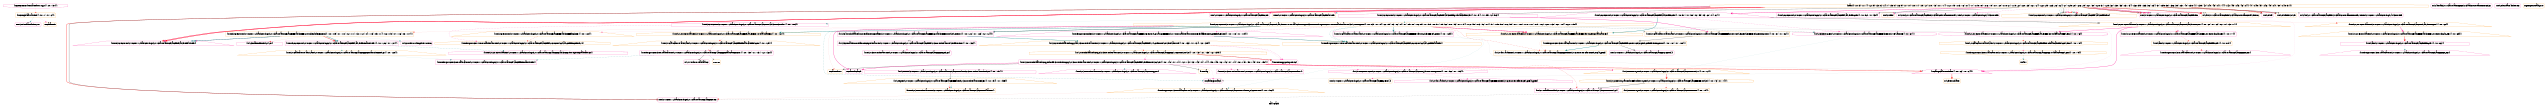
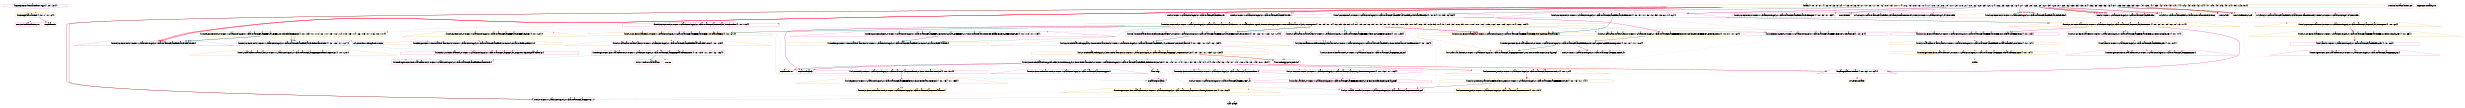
  digraph {
    label="Call Graph"
    node [color=deeppink shape=Mrecord]
    edge [arrowhead=vee color=deeppink style=dotted tailport=s0]
    n1 [color=darkorange label="{__cxx_global_var_init|{<s0>1|<s1>2}}" shape=note]
    n2 [label="{_ZNSt8ios_base4InitC1Ev}"]
    n3 [color=darkorange label="{__cxa_atexit}"]
    n4 [label="{_ZNSt6vectorINSt7__cxx1112basic_stringIcSt11char_traitsIcESaIcEEESaIS5_EE3endEv|{<s0>106}}" shape=house]
    n5 [color=darkorange label="{_ZN9__gnu_cxx17__normal_iteratorIPNSt7__cxx1112basic_stringIcSt11char_traitsIcESaIcEEESt6vectorIS6_SaIS6_EEEC2ERKS7_}" shape=octagon]
    n6 [label="{_ZNSt7__cxx1112basic_stringIcSt11char_traitsIcESaIcEEC1Ev}"]
    n7 [color=darkorange label="{_ZNSt12_Vector_baseINSt7__cxx1112basic_stringIcSt11char_traitsIcESaIcEEESaIS5_EE11_M_allocateEm|{<s0>121}}" shape=house]
    n8 [color=darkorange label="{_ZNSt16allocator_traitsISaINSt7__cxx1112basic_stringIcSt11char_traitsIcESaIcEEEEE8allocateERS6_m|{<s0>129}}" shape=trapezium]
    n9 [label="{_ZN9__gnu_cxx13new_allocatorINSt7__cxx1112basic_stringIcSt11char_traitsIcESaIcEEEE8allocateEmPKv|{<s0>130|<s1>131|<s2>132}}" shape=note]
    n10 [label="{_ZNK9__gnu_cxx13new_allocatorINSt7__cxx1112basic_stringIcSt11char_traitsIcESaIcEEEE8max_sizeEv}" shape=note]
    n11 [label="{_ZSt17__throw_bad_allocv}"]
    n12 [color=darkorange label="{_Znwm}"]
    n13 [color=darkorange label="{_ZNKSt7__cxx1112basic_stringIcSt11char_traitsIcESaIcEE4sizeEv}"]
    n14 [label="{_ZSt20__throw_length_errorPKc}"]
    n15 [label="{_ZNSt6vectorINSt7__cxx1112basic_stringIcSt11char_traitsIcESaIcEEESaIS5_EED2Ev|{<s0>57|<s1>58|<s2>59|<s3>60|<s4>61}}" shape=trapezium]
    n16 [color=darkorange label="{_ZNSt12_Vector_baseINSt7__cxx1112basic_stringIcSt11char_traitsIcESaIcEEESaIS5_EE19_M_get_Tp_allocatorEv}" shape=house]
    n17 [label="{_ZSt8_DestroyIPNSt7__cxx1112basic_stringIcSt11char_traitsIcESaIcEEES5_EvT_S7_RSaIT0_E|{<s0>67}}" shape=octagon]
    n18 [color=darkorange label="{_ZNSt12_Vector_baseINSt7__cxx1112basic_stringIcSt11char_traitsIcESaIcEEESaIS5_EED2Ev|{<s0>68|<s1>69|<s2>70|<s3>71}}" shape=trapezium]
    n19 [label="{__clang_call_terminate|{<s0>63|<s1>64}}" shape=trapezium]
    n20 [color=darkorange label="{_ZSt8_DestroyIPNSt7__cxx1112basic_stringIcSt11char_traitsIcESaIcEEEEvT_S7_|{<s0>72}}" shape=trapezium]
    n21 [label="{_ZNSt12_Vector_baseINSt7__cxx1112basic_stringIcSt11char_traitsIcESaIcEEESaIS5_EE13_M_deallocateEPS5_m|{<s0>76}}" shape=octagon]
    n22 [label="{_ZNSt12_Vector_baseINSt7__cxx1112basic_stringIcSt11char_traitsIcESaIcEEESaIS5_EE12_Vector_implD2Ev|{<s0>77}}" shape=note]
    n23 [label="{__cxa_begin_catch}"]
    n24 [color=darkorange label="{_ZSt9terminatev}"]
    n25 [color=darkorange label="{_ZNSt12_Destroy_auxILb0EE9__destroyIPNSt7__cxx1112basic_stringIcSt11char_traitsIcESaIcEEEEEvT_S9_|{<s0>73|<s1>74}}" shape=octagon]
    n26 [color=darkorange label="{_ZNSt16allocator_traitsISaINSt7__cxx1112basic_stringIcSt11char_traitsIcESaIcEEEEE10deallocateERS6_PS5_m|{<s0>78}}" shape=octagon]
    n27 [color=darkorange label="{_ZNSaINSt7__cxx1112basic_stringIcSt11char_traitsIcESaIcEEEED2Ev|{<s0>80}}" shape=note]
    n28 [label="{_ZN9__gnu_cxx13new_allocatorINSt7__cxx1112basic_stringIcSt11char_traitsIcESaIcEEEEC2Ev}" shape=trapezium]
    n29 [label="{_ZNSt20__uninitialized_copyILb0EE13__uninit_copyISt13move_iteratorIPNSt7__cxx1112basic_stringIcSt11char_traitsIcESaIcEEEES9_EET0_T_SC_SB_|{<s0>140|<s1>141|<s2>142|<s3>143|<s4>144|<s5>145|<s6>146|<s7>147|<s8>148|<s9>149|<s10>150}}" shape=note]
    n30 [label="{_ZStneIPNSt7__cxx1112basic_stringIcSt11char_traitsIcESaIcEEEEbRKSt13move_iteratorIT_ESB_|{<s0>151}}" shape=house]
    n31 [label="{_ZSt11__addressofINSt7__cxx1112basic_stringIcSt11char_traitsIcESaIcEEEEPT_RS6_}" shape=note]
    n32 [label="{_ZNKSt13move_iteratorIPNSt7__cxx1112basic_stringIcSt11char_traitsIcESaIcEEEEdeEv}" shape=note]
    n33 [label="{_ZSt10_ConstructINSt7__cxx1112basic_stringIcSt11char_traitsIcESaIcEEEJS5_EEvPT_DpOT0_|{<s0>152|<s1>153}}" shape=octagon]
    n34 [label="{_ZNSt13move_iteratorIPNSt7__cxx1112basic_stringIcSt11char_traitsIcESaIcEEEEppEv}" shape=trapezium]
    n35 [color=darkorange label="{__cxa_rethrow}"]
    n36 [label="{__cxa_end_catch}"]
    n37 [color=darkorange label="{llvm.trap}"]
    n38 [color=darkorange label="{_ZSteqIPNSt7__cxx1112basic_stringIcSt11char_traitsIcESaIcEEEEbRKSt13move_iteratorIT_ESB_|{<s0>154|<s1>155}}" shape=trapezium]
    n39 [label="{_ZSt7forwardINSt7__cxx1112basic_stringIcSt11char_traitsIcESaIcEEEEOT_RNSt16remove_referenceIS6_E4typeE}" shape=house]
    n40 [color=darkorange label="{_ZNSt7__cxx1112basic_stringIcSt11char_traitsIcESaIcEEC1EOS4_}"]
    n41 [color=darkorange label="{_ZNKSt13move_iteratorIPNSt7__cxx1112basic_stringIcSt11char_traitsIcESaIcEEEE4baseEv}" shape=note]
    n42 [color=darkorange label="{_ZSt8_DestroyINSt7__cxx1112basic_stringIcSt11char_traitsIcESaIcEEEEvPT_|{<s0>75}}" shape=note]
    n43 [label="{_ZN9__gnu_cxx13new_allocatorINSt7__cxx1112basic_stringIcSt11char_traitsIcESaIcEEEED2Ev}" shape=trapezium]
    n44 [color=darkorange label="{main|{<s0>3|<s1>4|<s2>5|<s3>6|<s4>7|<s5>8|<s6>9|<s7>10|<s8>11|<s9>12|<s10>13|<s11>14|<s12>15|<s13>16|<s14>17|<s15>18|<s16>19|<s17>20|<s18>21|<s19>22|<s20>23|<s21>24|<s22>25|<s23>26|<s24>27|<s25>28|<s26>29|<s27>30|<s28>31|<s29>32|<s30>33|<s31>34|<s32>35|<s33>36|<s34>37|<s35>38|<s36>39|<s37>40|<s38>41|<s39>42|<s40>43|<s41>44|<s42>45|<s43>46|<s44>47|<s45>48|<s46>49|<s47>50|<s48>51}}" shape=house]
    n45 [color=darkorange label="{_ZNSirsERi}"]
    n46 [label="{_ZNSt6vectorINSt7__cxx1112basic_stringIcSt11char_traitsIcESaIcEEESaIS5_EEC2Ev|{<s0>52|<s1>53}}" shape=note]
    n47 [label="{_ZStrsIcSt11char_traitsIcESaIcEERSt13basic_istreamIT_T0_ES7_RNSt7__cxx1112basic_stringIS4_S5_T1_EE}"]
    n48 [label="{_ZNSt6vectorINSt7__cxx1112basic_stringIcSt11char_traitsIcESaIcEEESaIS5_EE9push_backERKS5_|{<s0>54|<s1>55|<s2>56}}" shape=house]
    n49 [label="{_ZNSt7__cxx1112basic_stringIcSt11char_traitsIcESaIcEED1Ev}"]
    n50 [label="{_ZNKSt6vectorINSt7__cxx1112basic_stringIcSt11char_traitsIcESaIcEEESaIS5_EE4sizeEv}" shape=trapezium]
    n51 [color=darkorange label="{_ZNSt6vectorINSt7__cxx1112basic_stringIcSt11char_traitsIcESaIcEEESaIS5_EEixEm}" shape=house]
    n52 [label="{_ZNSt7__cxx1112basic_stringIcSt11char_traitsIcESaIcEEixEm}"]
    n53 [color=darkorange label="{_ZStlsISt11char_traitsIcEERSt13basic_ostreamIcT_ES5_PKc}"]
    n54 [label="{_ZNSolsEi}"]
    n55 [color=darkorange label="{_ZNSolsEPFRSoS_E}"]
    n56 [label="{_ZStlsIcSt11char_traitsIcESaIcEERSt13basic_ostreamIT_T0_ES7_RKNSt7__cxx1112basic_stringIS4_S5_T1_EE}"]
    n57 [color=darkorange label="{_ZNSt12_Vector_baseINSt7__cxx1112basic_stringIcSt11char_traitsIcESaIcEEESaIS5_EEC2Ev|{<s0>62}}" shape=trapezium]
    n58 [color=darkorange label="{_ZNSt16allocator_traitsISaINSt7__cxx1112basic_stringIcSt11char_traitsIcESaIcEEEEE9constructIS5_JRKS5_EEEvRS6_PT_DpOT0_|{<s0>81|<s1>82}}" shape=note]
    n59 [color=darkorange label="{_ZNSt6vectorINSt7__cxx1112basic_stringIcSt11char_traitsIcESaIcEEESaIS5_EE17_M_realloc_insertIJRKS5_EEEvN9__gnu_cxx17__normal_iteratorIPS5_S7_EEDpOT_|{<s0>83|<s1>84|<s2>85|<s3>86|<s4>87|<s5>88|<s6>89|<s7>90|<s8>91|<s9>92|<s10>93|<s11>94|<s12>95|<s13>96|<s14>97|<s15>98|<s16>99|<s17>100|<s18>101|<s19>102|<s20>103|<s21>104|<s22>105}}" shape=octagon]
    n60 [color=darkorange label="{_ZNSt12_Vector_baseINSt7__cxx1112basic_stringIcSt11char_traitsIcESaIcEEESaIS5_EE12_Vector_implC2Ev|{<s0>65}}" shape=trapezium]
    n61 [color=darkorange label="{_ZN9__gnu_cxx13new_allocatorINSt7__cxx1112basic_stringIcSt11char_traitsIcESaIcEEEE9constructIS6_JRKS6_EEEvPT_DpOT0_|{<s0>107|<s1>108}}" shape=note]
    n62 [color=darkorange label="{_ZSt7forwardIRKNSt7__cxx1112basic_stringIcSt11char_traitsIcESaIcEEEEOT_RNSt16remove_referenceIS8_E4typeE}" shape=note]
    n63 [color=darkorange label="{_ZNKSt6vectorINSt7__cxx1112basic_stringIcSt11char_traitsIcESaIcEEESaIS5_EE12_M_check_lenEmPKc|{<s0>109|<s1>110|<s2>111|<s3>112|<s4>113|<s5>114|<s6>115|<s7>116|<s8>117}}" shape=note]
    n64 [label="{_ZSt34__uninitialized_move_if_noexcept_aIPNSt7__cxx1112basic_stringIcSt11char_traitsIcESaIcEEES6_SaIS5_EET0_T_S9_S8_RT1_|{<s0>122|<s1>123|<s2>124}}" shape=note]
    n65 [label="{_ZN9__gnu_cxxmiIPNSt7__cxx1112basic_stringIcSt11char_traitsIcESaIcEEESt6vectorIS6_SaIS6_EEEENS_17__normal_iteratorIT_T0_E15difference_typeERKSE_SH_|{<s0>118|<s1>119}}" shape=trapezium]
    n66 [color=darkorange label="{_ZNK9__gnu_cxx17__normal_iteratorIPNSt7__cxx1112basic_stringIcSt11char_traitsIcESaIcEEESt6vectorIS6_SaIS6_EEE4baseEv}" shape=house]
    n67 [color=darkorange label="{_ZNSt6vectorINSt7__cxx1112basic_stringIcSt11char_traitsIcESaIcEEESaIS5_EE5beginEv|{<s0>120}}" shape=trapezium]
    n68 [label="{_ZNSt16allocator_traitsISaINSt7__cxx1112basic_stringIcSt11char_traitsIcESaIcEEEEE7destroyIS5_EEvRS6_PT_|{<s0>125}}" shape=note]
    n69 [label="{_ZNKSt6vectorINSt7__cxx1112basic_stringIcSt11char_traitsIcESaIcEEESaIS5_EE8max_sizeEv|{<s0>126|<s1>127}}" shape=note]
-   n70 [label="{_ZSt3maxImERKT_S2_S2_}" shape=house]
    n71 [color=darkorange label="{_ZNSt16allocator_traitsISaINSt7__cxx1112basic_stringIcSt11char_traitsIcESaIcEEEEE8max_sizeERKS6_|{<s0>128}}" shape=trapezium]
    n72 [label="{_ZNKSt12_Vector_baseINSt7__cxx1112basic_stringIcSt11char_traitsIcESaIcEEESaIS5_EE19_M_get_Tp_allocatorEv}" shape=house]
    n73 [label="{_ZSt32__make_move_if_noexcept_iteratorINSt7__cxx1112basic_stringIcSt11char_traitsIcESaIcEEESt13move_iteratorIPS5_EET0_PT_|{<s0>136}}" shape=note]
    n74 [label="{_ZNSt13move_iteratorIPNSt7__cxx1112basic_stringIcSt11char_traitsIcESaIcEEEEC2ES6_}" shape=note]
    n75 [color=darkorange label="{_ZN9__gnu_cxx13new_allocatorINSt7__cxx1112basic_stringIcSt11char_traitsIcESaIcEEEE10deallocateEPS6_m|{<s0>79}}" shape=octagon]
    n76 [color=darkorange label="{_ZdlPv}"]
    n77 [color=darkorange label="{_ZN9__gnu_cxx13new_allocatorINSt7__cxx1112basic_stringIcSt11char_traitsIcESaIcEEEE7destroyIS6_EEvPT_|{<s0>156}}" shape=trapezium]
    n78 [label="{_ZNSt7__cxx1112basic_stringIcSt11char_traitsIcESaIcEEC1ERKS4_}"]
    n79 [color=darkorange label="{_ZSt22__uninitialized_copy_aISt13move_iteratorIPNSt7__cxx1112basic_stringIcSt11char_traitsIcESaIcEEEES7_S6_ET0_T_SA_S9_RSaIT1_E|{<s0>133|<s1>134|<s2>135}}" shape=trapezium]
    n80 [color=darkorange label="{_ZSt18uninitialized_copyISt13move_iteratorIPNSt7__cxx1112basic_stringIcSt11char_traitsIcESaIcEEEES7_ET0_T_SA_S9_|{<s0>137|<s1>138|<s2>139}}" shape=house]
    n81 [label="{llvm.memcpy.p0i8.p0i8.i64}"]
    n82 [label="{_ZNSaINSt7__cxx1112basic_stringIcSt11char_traitsIcESaIcEEEEC2Ev|{<s0>66}}" shape=house]
-   n83 [label="{_ZSt4endlIcSt11char_traitsIcEERSt13basic_ostreamIT_T0_ES6_}"]
    n84 [label="{_GLOBAL__sub_I_Saeed_0_1.cpp|{<s0>157}}" shape=octagon]
    n85 [label="{_ZNSt8ios_base4InitD1Ev}"]
    n86 [color=darkorange label="{__gxx_personality_v0}"]
    n1 -> n2 [color=teal style=dashed]
-   n1 -> n3 [tailport=s1]
+   n1 -> n3 [style=bold tailport=s1]
    n4 -> n5 [style=dashed]
    n7 -> n8 [color=red]
    n8 -> n9 [arrowhead=tee color=red style=dashed]
    n9 -> n10 [arrowhead=tee color=teal style=dashed]
    n9 -> n11 [arrowhead=tee color=gray40 style=bold tailport=s1]
    n9 -> n12 [color=gray40 style=dashed tailport=s2]
    n15 -> n16 [arrowhead=tee color=teal style=bold]
    n15 -> n17 [style=dashed tailport=s1]
    n15 -> n18 [color=gray40 style=bold tailport=s2]
    n15 -> n18 [arrowhead=tee color=gray40 tailport=s3]
    n15 -> n19 [arrowhead=tee tailport=s4]
    n17 -> n20 [arrowhead=tee color=teal]
    n18 -> n19 [style=bold tailport=s3]
    n18 -> n21 [arrowhead=tee style=bold]
    n18 -> n22 [arrowhead=tee color=red tailport=s1]
    n18 -> n22 [tailport=s2]
    n19 -> n23 [color=gray40]
-   n19 -> n24 [color=red style=bold tailport=s1]
+   n19 -> n24 [color=red tailport=s1]
    n20 -> n25 [color=red style=bold]
    n21 -> n26 [arrowhead=tee color=red]
    n22 -> n27 [arrowhead=tee color=red style=dashed]
    n25 -> n31 [arrowhead=tee color=gray40 style=bold]
    n25 -> n42 [arrowhead=tee color=red tailport=s1]
    n26 -> n75 [arrowhead=tee]
    n27 -> n43 [color=red]
    n29 -> n19 [color=red style=bold tailport=s10]
    n29 -> n20 [arrowhead=tee style=bold tailport=s6]
    n29 -> n23 [arrowhead=tee tailport=s5]
    n29 -> n30 [arrowhead=tee color=gray40]
    n29 -> n31 [color=red style=dashed tailport=s1]
    n29 -> n32 [tailport=s2]
    n29 -> n33 [tailport=s3]
    n29 -> n34 [color=teal tailport=s4]
    n29 -> n35 [color=gray40 style=bold tailport=s7]
    n29 -> n36 [style=bold tailport=s8]
    n29 -> n37 [arrowhead=tee color=gray40 style=bold tailport=s9]
    n30 -> n38 [arrowhead=tee color=gray40 style=bold]
    n33 -> n39 [arrowhead=tee style=dashed]
    n33 -> n40 [tailport=s1]
    n38 -> n41 [color=red style=dashed]
    n38 -> n41 [color=teal style=dashed tailport=s1]
    n42 -> n49 [arrowhead=tee color=gray40 style=dashed]
    n44 -> n6 [style=bold tailport=s4]
    n44 -> n13 [tailport=s11]
    n44 -> n13 [color=teal tailport=s30]
    n44 -> n15 [style=bold tailport=s47]
    n44 -> n15 [arrowhead=tee style=dashed tailport=s48]
    n44 -> n45 [arrowhead=tee]
    n44 -> n45 [color=teal style=dashed tailport=s1]
    n44 -> n45 [arrowhead=tee tailport=s2]
    n44 -> n46 [arrowhead=tee color=gray40 style=bold tailport=s3]
    n44 -> n47 [arrowhead=tee style=dashed tailport=s5]
    n44 -> n48 [arrowhead=tee color=gray40 style=bold tailport=s6]
    n44 -> n49 [arrowhead=tee color=red style=bold tailport=s7]
    n44 -> n49 [arrowhead=tee color=gray40 style=bold tailport=s8]
    n44 -> n50 [color=red style=bold tailport=s9]
    n44 -> n50 [style=bold tailport=s28]
    n44 -> n50 [color=red style=bold tailport=s43]
    n44 -> n51 [arrowhead=tee color=teal style=dashed tailport=s10]
    n44 -> n51 [arrowhead=tee color=gray40 style=dashed tailport=s12]
    n44 -> n51 [color=gray40 style=bold tailport=s14]
    n44 -> n51 [color=gray40 style=dashed tailport=s16]
    n44 -> n51 [style=dashed tailport=s18]
    n44 -> n51 [style=dashed tailport=s20]
    n44 -> n51 [arrowhead=tee color=red tailport=s22]
    n44 -> n51 [color=red tailport=s24]
    n44 -> n51 [color=teal tailport=s26]
    n44 -> n51 [color=gray40 tailport=s29]
    n44 -> n51 [style=dashed tailport=s31]
    n44 -> n51 [arrowhead=tee color=red tailport=s44]
    n44 -> n52 [color=gray40 style=bold tailport=s13]
    n44 -> n52 [arrowhead=tee color=red style=bold tailport=s15]
    n44 -> n52 [color=gray40 tailport=s17]
    n44 -> n52 [arrowhead=tee tailport=s19]
    n44 -> n52 [color=red style=dashed tailport=s21]
    n44 -> n52 [style=dashed tailport=s23]
    n44 -> n52 [arrowhead=tee color=gray40 tailport=s25]
    n44 -> n52 [style=bold tailport=s27]
    n44 -> n52 [color=gray40 style=dashed tailport=s32]
    n44 -> n53 [color=red style=bold tailport=s33]
    n44 -> n53 [arrowhead=tee tailport=s35]
    n44 -> n53 [arrowhead=tee color=red tailport=s37]
    n44 -> n53 [arrowhead=tee color=gray40 style=dashed tailport=s39]
    n44 -> n53 [color=gray40 style=dashed tailport=s41]
    n44 -> n54 [color=teal style=dashed tailport=s34]
    n44 -> n54 [color=red style=bold tailport=s40]
    n44 -> n55 [color=gray40 style=dashed tailport=s36]
    n44 -> n55 [arrowhead=tee color=red style=bold tailport=s38]
    n44 -> n55 [arrowhead=tee color=teal tailport=s42]
    n44 -> n55 [arrowhead=tee color=gray40 style=bold tailport=s46]
    n44 -> n56 [color=gray40 tailport=s45]
    n46 -> n19 [tailport=s1]
    n46 -> n57 [color=red]
    n48 -> n4 [color=teal tailport=s1]
    n48 -> n58 [arrowhead=tee style=bold]
    n48 -> n59 [arrowhead=tee color=teal tailport=s2]
    n57 -> n60 [style=bold]
    n58 -> n61 [color=gray40 style=bold tailport=s1]
    n58 -> n62 [arrowhead=tee color=red]
    n59 -> n7 [color=teal style=bold tailport=s3]
    n59 -> n16 [color=gray40 tailport=s7]
    n59 -> n16 [color=red style=dashed tailport=s10]
    n59 -> n16 [arrowhead=tee color=red style=dashed tailport=s15]
    n59 -> n16 [arrowhead=tee style=bold tailport=s19]
    n59 -> n17 [color=teal tailport=s16]
    n59 -> n17 [color=gray40 style=dashed tailport=s20]
    n59 -> n19 [arrowhead=tee color=gray40 tailport=s22]
    n59 -> n21 [color=gray40 tailport=s17]
    n59 -> n21 [arrowhead=tee color=gray40 tailport=s21]
    n59 -> n23 [color=teal style=dashed tailport=s12]
    n59 -> n35 [arrowhead=tee color=red tailport=s18]
    n59 -> n36 [arrowhead=tee style=bold tailport=s14]
    n59 -> n58 [color=gray40 tailport=s5]
    n59 -> n62 [arrowhead=tee color=red style=dashed tailport=s4]
    n59 -> n63 [arrowhead=tee color=red]
    n59 -> n64 [arrowhead=tee color=teal style=bold tailport=s8]
    n59 -> n64 [arrowhead=tee color=gray40 style=bold tailport=s11]
    n59 -> n65 [arrowhead=tee style=dashed tailport=s2]
    n59 -> n66 [color=teal style=dashed tailport=s6]
    n59 -> n66 [color=teal style=dashed tailport=s9]
    n59 -> n67 [arrowhead=tee tailport=s1]
    n59 -> n68 [color=teal style=bold tailport=s13]
    n60 -> n82 [color=red style=bold]
    n61 -> n62 [color=teal style=bold]
    n61 -> n78 [color=gray40 style=bold tailport=s1]
    n63 -> n14 [color=teal tailport=s2]
    n63 -> n50 [color=teal tailport=s1]
    n63 -> n50 [arrowhead=tee color=teal style=dashed tailport=s3]
    n63 -> n50 [color=teal style=bold tailport=s4]
    n63 -> n50 [style=dashed tailport=s6]
    n63 -> n69 [color=red style=bold]
    n63 -> n69 [color=teal tailport=s7]
    n63 -> n69 [arrowhead=tee color=teal style=bold tailport=s8]
-   n63 -> n70 [color=red tailport=s5]
    n64 -> n73 [arrowhead=tee color=gray40]
    n64 -> n73 [arrowhead=tee color=gray40 style=dashed tailport=s1]
    n64 -> n79 [arrowhead=tee color=teal style=bold tailport=s2]
    n65 -> n66 [color=red]
    n65 -> n66 [color=teal style=bold tailport=s1]
    n67 -> n5 [arrowhead=tee color=red style=dashed]
    n68 -> n77 [arrowhead=tee color=teal]
    n69 -> n71 [arrowhead=tee color=teal tailport=s1]
    n69 -> n72 [arrowhead=tee color=teal style=dashed]
    n71 -> n10 [color=teal]
    n73 -> n74 [style=dashed]
    n75 -> n76 [color=teal style=dashed]
    n77 -> n49 [color=red]
    n79 -> n80 [arrowhead=tee color=red tailport=s2]
    n79 -> n81
    n79 -> n81 [style=dashed tailport=s1]
    n80 -> n29 [style=dashed tailport=s2]
    n80 -> n81 [arrowhead=tee color=red style=bold]
    n80 -> n81 [arrowhead=tee color=gray40 style=dashed tailport=s1]
    n82 -> n28 [color=teal]
    n84 -> n1 [arrowhead=tee color=red]
  }
